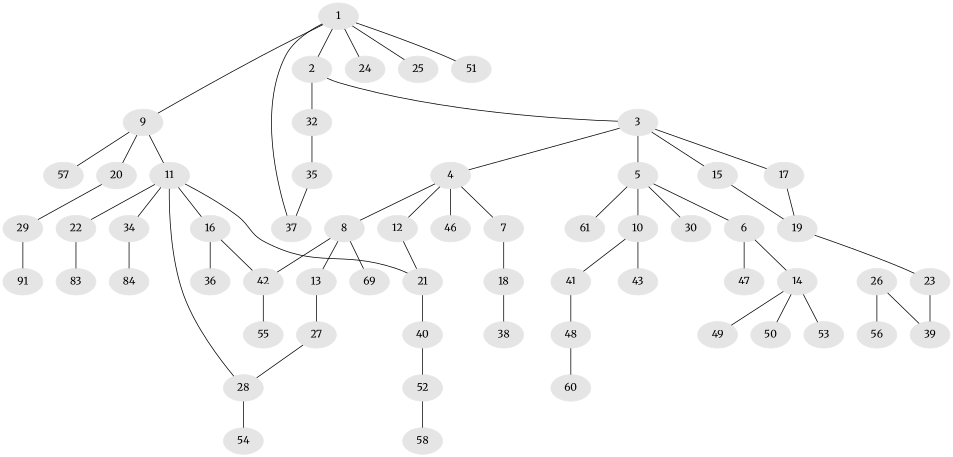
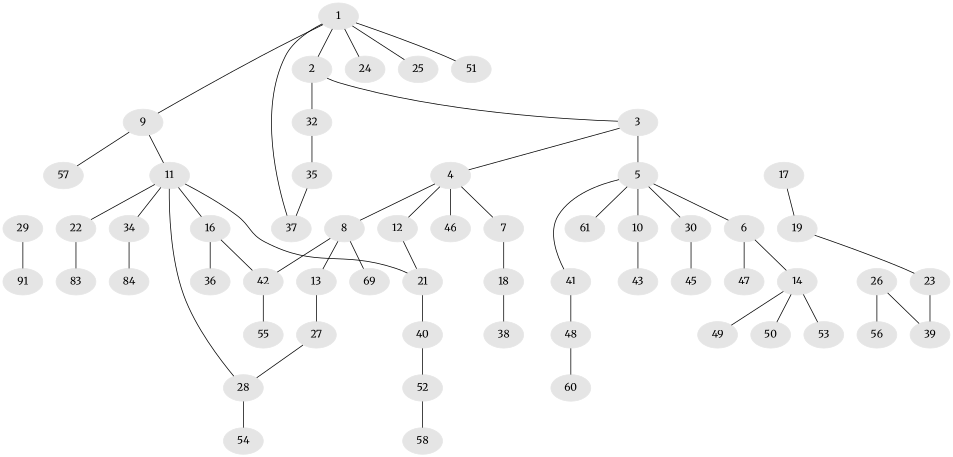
  graph {
    fontname=Merriweather
    node [color=gray90 fontname=Merriweather style=filled]
    edge [fontname=Merriweather]
    1
    2
    9
    24
    25
    51
    37
    3
    32
    11
-   20
    57
    35
    4
    5
-   15
    17
    7
    8
    12
    46
    6
    10
    30
    41
    61
    19
    18
    13
    42
    n31 [label=69]
    21
    14
    47
    43
+   45
    48
    49
    50
    53
    38
    27
    55
    16
    22
    28
    34
    29
    36
    40
    n51 [label=83]
    54
    n53 [label=84]
    52
    23
    39
    n57 [label=91]
    26
    56
    58
    60
    1 -- 2
    1 -- 9
    1 -- 24
    1 -- 25
    1 -- 51
    1 -- 37
    2 -- 3
    2 -- 32
    9 -- 11
-   9 -- 20
    9 -- 57
    3 -- 4
    3 -- 5
-   3 -- 15
-   3 -- 17
    32 -- 35
    11 -- 21
    11 -- 16
    11 -- 22
    11 -- 28
    11 -- 34
-   20 -- 29
    35 -- 37
    4 -- 7
    4 -- 8
    4 -- 12
    4 -- 46
    5 -- 6
    5 -- 10
    5 -- 30
-   10 -- 41
+   5 -- 41
    5 -- 61
-   15 -- 19
    17 -- 19
    7 -- 18
    8 -- 13
    8 -- 42
    8 -- n31
    12 -- 21
    6 -- 14
    6 -- 47
    10 -- 43
+   30 -- 45
    41 -- 48
    19 -- 23
    18 -- 38
    13 -- 27
    42 -- 55
    21 -- 40
    14 -- 49
    14 -- 50
    14 -- 53
    48 -- 60
    27 -- 28
    16 -- 42
    16 -- 36
    22 -- n51
    28 -- 54
    34 -- n53
    29 -- n57
    40 -- 52
    52 -- 58
    23 -- 39
    26 -- 39
    26 -- 56
  }
